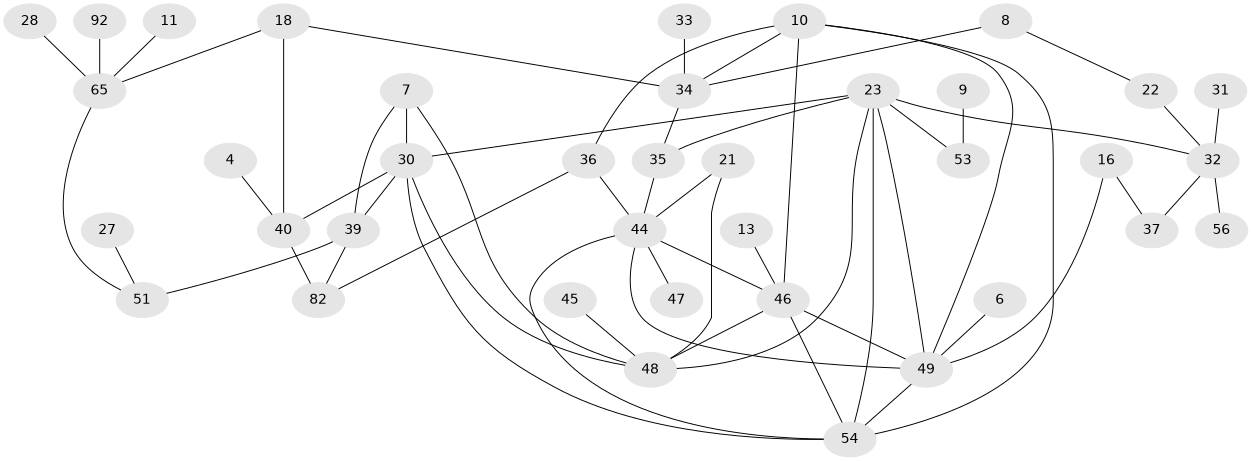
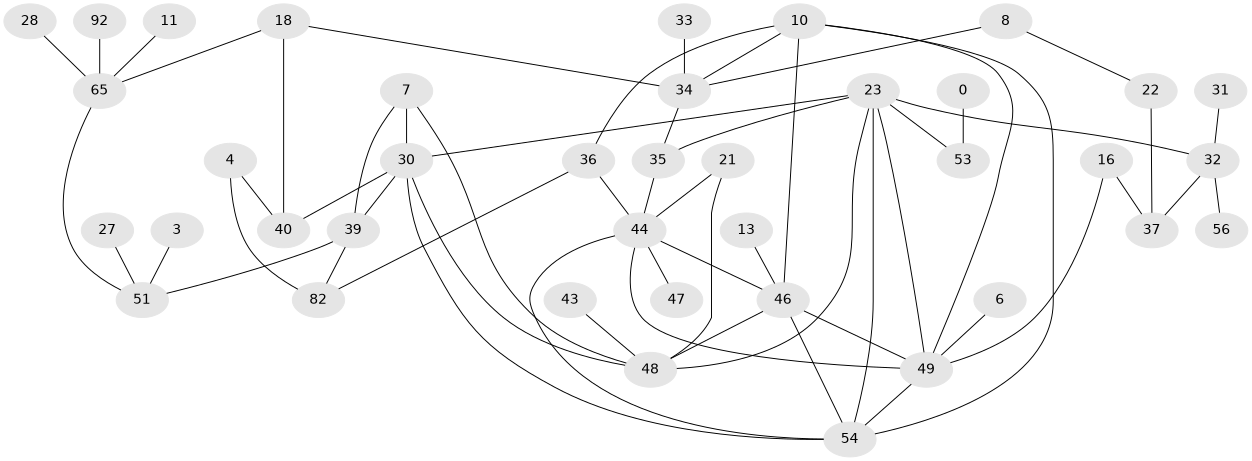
  graph {
    fontname="DejaVu Sans"
    node [color=gray90 fontname="DejaVu Sans" style=filled]
    edge [fontname="DejaVu Sans" weight=1.0]
+   3
    51
    4
    40
    n5 [label=82]
    6
    49
    54
    7
    30
    39
    48
    23
    35
    53
    32
    8
    34
    22
    44
-   9
+   9 [label=0]
    10
    36
    46
    n25 [label=65]
    11
    13
    31
    16
    37
    18
    21
    47
    56
    27
    28
    33
    n38 [label=92]
-   43 [label=45]
+   43
+   3 -- 51
    4 -- 40
-   40 -- n5
+   4 -- n5
    6 -- 49
    49 -- 54
    7 -- 30
    7 -- 39
    7 -- 48
    30 -- 40
    30 -- 54
    30 -- 39
    30 -- 48
    39 -- 51
    39 -- n5
    23 -- 49
    23 -- 54
    23 -- 30
    23 -- 48
    23 -- 35
    23 -- 53
    23 -- 32
    35 -- 44
    32 -- 37
    32 -- 56
    8 -- 34
    8 -- 22
    34 -- 35
-   22 -- 32
+   22 -- 37
    44 -- 49
    44 -- 54
    44 -- 46 [weight=2.0]
    44 -- 47
    9 -- 53
    10 -- 49
    10 -- 54
    10 -- 34
    10 -- 36
    10 -- 46
    36 -- n5
    36 -- 44
    46 -- 49
    46 -- 54
    46 -- 48
    n25 -- 51
    11 -- n25
    13 -- 46
    31 -- 32
    16 -- 49
    16 -- 37
    18 -- 40
    18 -- 34
    18 -- n25
    21 -- 48
    21 -- 44
    27 -- 51
    28 -- n25
    33 -- 34
    n38 -- n25
    43 -- 48
  }
